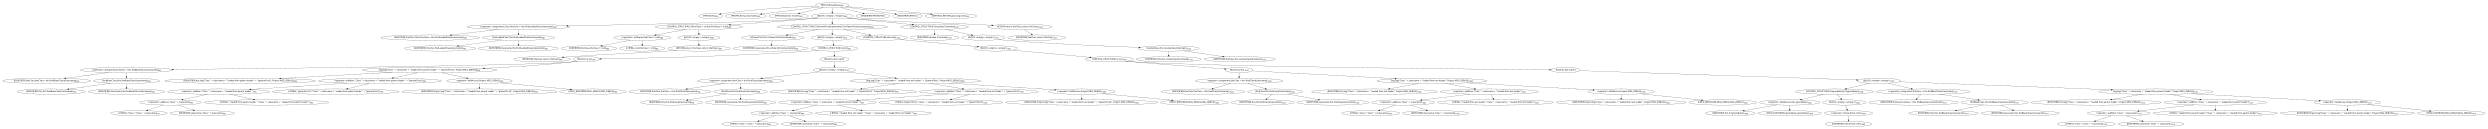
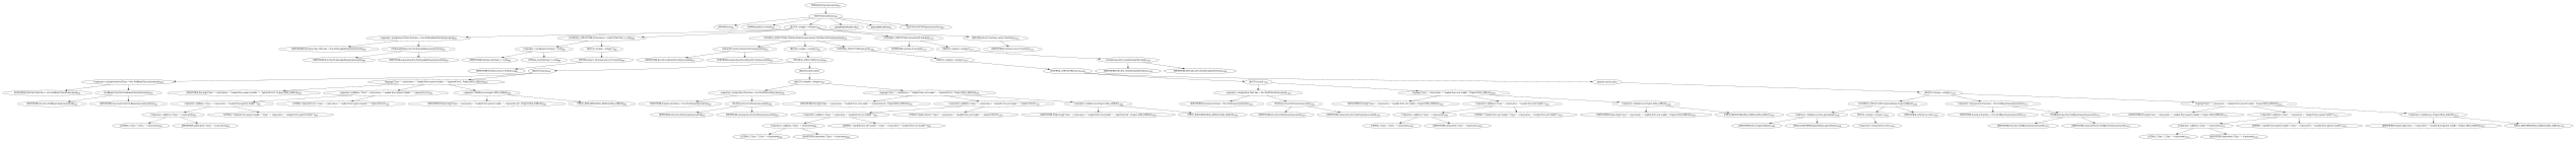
  digraph {
    fontname="Noto Sans"
    node [fontname="Noto Sans"]
    edge [fontname="Noto Sans"]
    n1 [label=<(METHOD,loadClass)<SUB>981</SUB>>]
    n2 [label=<(PARAM,this)<SUB>981</SUB>>]
    n3 [label=<(PARAM,String classname)<SUB>981</SUB>>]
    n4 [label=<(PARAM,boolean resolve)<SUB>981</SUB>>]
    n5 [label=<(BLOCK,&lt;empty&gt;,&lt;empty&gt;)<SUB>982</SUB>>]
    n6 [label=<(MODIFIER,PROTECTED)>]
    n7 [label=<(MODIFIER,VIRTUAL)>]
    n8 [label=<(METHOD_RETURN,java.lang.Class)<SUB>991</SUB>>]
    n9 [label=<(&lt;operator&gt;.assignment,Class theClass = this.findLoadedClass(classname))<SUB>987</SUB>>]
    n10 [label=<(CONTROL_STRUCTURE,if (theClass != null),if (theClass != null))<SUB>988</SUB>>]
    n11 [label=<(CONTROL_STRUCTURE,if (isParentFirst(classname)),if (isParentFirst(classname)))<SUB>992</SUB>>]
    n12 [label=<(CONTROL_STRUCTURE,if (resolve),if (resolve))<SUB>1017</SUB>>]
    n13 [label=<(RETURN,return theClass;,return theClass;)<SUB>1021</SUB>>]
    n14 [label=<(IDENTIFIER,theClass,Class theClass = this.findLoadedClass(classname))<SUB>987</SUB>>]
    n15 [label=<(findLoadedClass,this.findLoadedClass(classname))<SUB>987</SUB>>]
    n16 [label=<(&lt;operator&gt;.notEquals,theClass != null)<SUB>988</SUB>>]
    n17 [label=<(BLOCK,&lt;empty&gt;,&lt;empty&gt;)<SUB>988</SUB>>]
    n18 [label=<(isParentFirst,this.isParentFirst(classname))<SUB>992</SUB>>]
    n19 [label=<(BLOCK,&lt;empty&gt;,&lt;empty&gt;)<SUB>992</SUB>>]
    n20 [label=<(CONTROL_STRUCTURE,else,else)<SUB>1002</SUB>>]
    n21 [label=<(IDENTIFIER,resolve,if (resolve))<SUB>1017</SUB>>]
    n22 [label=<(BLOCK,&lt;empty&gt;,&lt;empty&gt;)<SUB>1017</SUB>>]
    n23 [label=<(IDENTIFIER,theClass,return theClass;)<SUB>1021</SUB>>]
    n24 [label=<(IDENTIFIER,this,this.findLoadedClass(classname))<SUB>987</SUB>>]
    n25 [label=<(IDENTIFIER,classname,this.findLoadedClass(classname))<SUB>987</SUB>>]
    n26 [label=<(IDENTIFIER,theClass,theClass != null)<SUB>988</SUB>>]
    n27 [label=<(LITERAL,null,theClass != null)<SUB>988</SUB>>]
    n28 [label=<(RETURN,return theClass;,return theClass;)<SUB>989</SUB>>]
    n29 [label=<(IDENTIFIER,theClass,return theClass;)<SUB>989</SUB>>]
+   n30 [label=<(IDENTIFIER,this,this.isParentFirst(classname))<SUB>992</SUB>>]
    n31 [label=<(IDENTIFIER,classname,this.isParentFirst(classname))<SUB>992</SUB>>]
    n32 [label=<(CONTROL_STRUCTURE,try,try)<SUB>993</SUB>>]
    n33 [label=<(BLOCK,&lt;empty&gt;,&lt;empty&gt;)<SUB>1002</SUB>>]
    n34 [label=<(BLOCK,try,try)<SUB>993</SUB>>]
    n35 [label=<(BLOCK,catch,catch)>]
    n36 [label=<(&lt;operator&gt;.assignment,theClass = this.findBaseClass(classname))<SUB>994</SUB>>]
    n37 [label=<(log,log(&quot;Class &quot; + classname + &quot; loaded from parent loader &quot; + &quot;(parentFirst)&quot;, Project.MSG_DEBUG))<SUB>995</SUB>>]
    n38 [label=<(BLOCK,&lt;empty&gt;,&lt;empty&gt;)<SUB>997</SUB>>]
    n39 [label=<(IDENTIFIER,theClass,theClass = this.findBaseClass(classname))<SUB>994</SUB>>]
    n40 [label=<(findBaseClass,this.findBaseClass(classname))<SUB>994</SUB>>]
    n41 [label=<(IDENTIFIER,this,log(&quot;Class &quot; + classname + &quot; loaded from parent loader &quot; + &quot;(parentFirst)&quot;, Project.MSG_DEBUG))<SUB>995</SUB>>]
    n42 [label=<(&lt;operator&gt;.addition,&quot;Class &quot; + classname + &quot; loaded from parent loader &quot; + &quot;(parentFirst)&quot;)<SUB>995</SUB>>]
    n43 [label=<(&lt;operator&gt;.fieldAccess,Project.MSG_DEBUG)<SUB>996</SUB>>]
    n44 [label=<(IDENTIFIER,this,this.findBaseClass(classname))<SUB>994</SUB>>]
    n45 [label=<(IDENTIFIER,classname,this.findBaseClass(classname))<SUB>994</SUB>>]
    n46 [label=<(&lt;operator&gt;.addition,&quot;Class &quot; + classname + &quot; loaded from parent loader &quot;)<SUB>995</SUB>>]
    n47 [label=<(LITERAL,&quot;(parentFirst)&quot;,&quot;Class &quot; + classname + &quot; loaded from parent loader &quot; + &quot;(parentFirst)&quot;)<SUB>996</SUB>>]
    n48 [label=<(IDENTIFIER,Project,log(&quot;Class &quot; + classname + &quot; loaded from parent loader &quot; + &quot;(parentFirst)&quot;, Project.MSG_DEBUG))<SUB>996</SUB>>]
    n49 [label=<(FIELD_IDENTIFIER,MSG_DEBUG,MSG_DEBUG)<SUB>996</SUB>>]
    n50 [label=<(&lt;operator&gt;.addition,&quot;Class &quot; + classname)<SUB>995</SUB>>]
    n51 [label=<(LITERAL,&quot; loaded from parent loader &quot;,&quot;Class &quot; + classname + &quot; loaded from parent loader &quot;)<SUB>995</SUB>>]
    n52 [label=<(LITERAL,&quot;Class &quot;,&quot;Class &quot; + classname)<SUB>995</SUB>>]
    n53 [label=<(IDENTIFIER,classname,&quot;Class &quot; + classname)<SUB>995</SUB>>]
    n54 [label=<(&lt;operator&gt;.assignment,theClass = this.findClass(classname))<SUB>998</SUB>>]
    n55 [label=<(log,log(&quot;Class &quot; + classname + &quot; loaded from ant loader &quot; + &quot;(parentFirst)&quot;, Project.MSG_DEBUG))<SUB>999</SUB>>]
    n56 [label=<(IDENTIFIER,theClass,theClass = this.findClass(classname))<SUB>998</SUB>>]
    n57 [label=<(findClass,this.findClass(classname))<SUB>998</SUB>>]
    n58 [label=<(IDENTIFIER,this,log(&quot;Class &quot; + classname + &quot; loaded from ant loader &quot; + &quot;(parentFirst)&quot;, Project.MSG_DEBUG))<SUB>999</SUB>>]
    n59 [label=<(&lt;operator&gt;.addition,&quot;Class &quot; + classname + &quot; loaded from ant loader &quot; + &quot;(parentFirst)&quot;)<SUB>999</SUB>>]
    n60 [label=<(&lt;operator&gt;.fieldAccess,Project.MSG_DEBUG)<SUB>1000</SUB>>]
    n61 [label=<(IDENTIFIER,this,this.findClass(classname))<SUB>998</SUB>>]
    n62 [label=<(IDENTIFIER,classname,this.findClass(classname))<SUB>998</SUB>>]
    n63 [label=<(&lt;operator&gt;.addition,&quot;Class &quot; + classname + &quot; loaded from ant loader &quot;)<SUB>999</SUB>>]
    n64 [label=<(LITERAL,&quot;(parentFirst)&quot;,&quot;Class &quot; + classname + &quot; loaded from ant loader &quot; + &quot;(parentFirst)&quot;)<SUB>1000</SUB>>]
    n65 [label=<(IDENTIFIER,Project,log(&quot;Class &quot; + classname + &quot; loaded from ant loader &quot; + &quot;(parentFirst)&quot;, Project.MSG_DEBUG))<SUB>1000</SUB>>]
    n66 [label=<(FIELD_IDENTIFIER,MSG_DEBUG,MSG_DEBUG)<SUB>1000</SUB>>]
    n67 [label=<(&lt;operator&gt;.addition,&quot;Class &quot; + classname)<SUB>999</SUB>>]
    n68 [label=<(LITERAL,&quot; loaded from ant loader &quot;,&quot;Class &quot; + classname + &quot; loaded from ant loader &quot;)<SUB>999</SUB>>]
    n69 [label=<(LITERAL,&quot;Class &quot;,&quot;Class &quot; + classname)<SUB>999</SUB>>]
    n70 [label=<(IDENTIFIER,classname,&quot;Class &quot; + classname)<SUB>999</SUB>>]
    n71 [label=<(CONTROL_STRUCTURE,try,try)<SUB>1003</SUB>>]
    n72 [label=<(BLOCK,try,try)<SUB>1003</SUB>>]
    n73 [label=<(BLOCK,catch,catch)>]
    n74 [label=<(&lt;operator&gt;.assignment,theClass = this.findClass(classname))<SUB>1004</SUB>>]
    n75 [label=<(log,log(&quot;Class &quot; + classname + &quot; loaded from ant loader&quot;, Project.MSG_DEBUG))<SUB>1005</SUB>>]
    n76 [label=<(BLOCK,&lt;empty&gt;,&lt;empty&gt;)<SUB>1007</SUB>>]
    n77 [label=<(IDENTIFIER,theClass,theClass = this.findClass(classname))<SUB>1004</SUB>>]
    n78 [label=<(findClass,this.findClass(classname))<SUB>1004</SUB>>]
    n79 [label=<(IDENTIFIER,this,log(&quot;Class &quot; + classname + &quot; loaded from ant loader&quot;, Project.MSG_DEBUG))<SUB>1005</SUB>>]
    n80 [label=<(&lt;operator&gt;.addition,&quot;Class &quot; + classname + &quot; loaded from ant loader&quot;)<SUB>1005</SUB>>]
    n81 [label=<(&lt;operator&gt;.fieldAccess,Project.MSG_DEBUG)<SUB>1006</SUB>>]
    n82 [label=<(IDENTIFIER,this,this.findClass(classname))<SUB>1004</SUB>>]
    n83 [label=<(IDENTIFIER,classname,this.findClass(classname))<SUB>1004</SUB>>]
    n84 [label=<(&lt;operator&gt;.addition,&quot;Class &quot; + classname)<SUB>1005</SUB>>]
    n85 [label=<(LITERAL,&quot; loaded from ant loader&quot;,&quot;Class &quot; + classname + &quot; loaded from ant loader&quot;)<SUB>1005</SUB>>]
    n86 [label=<(IDENTIFIER,Project,log(&quot;Class &quot; + classname + &quot; loaded from ant loader&quot;, Project.MSG_DEBUG))<SUB>1006</SUB>>]
    n87 [label=<(FIELD_IDENTIFIER,MSG_DEBUG,MSG_DEBUG)<SUB>1006</SUB>>]
    n88 [label=<(LITERAL,&quot;Class &quot;,&quot;Class &quot; + classname)<SUB>1005</SUB>>]
    n89 [label=<(IDENTIFIER,classname,&quot;Class &quot; + classname)<SUB>1005</SUB>>]
    n90 [label=<(CONTROL_STRUCTURE,if (ignoreBase),if (ignoreBase))<SUB>1008</SUB>>]
    n91 [label=<(&lt;operator&gt;.assignment,theClass = this.findBaseClass(classname))<SUB>1011</SUB>>]
    n92 [label=<(log,log(&quot;Class &quot; + classname + &quot; loaded from parent loader&quot;, Project.MSG_DEBUG))<SUB>1012</SUB>>]
    n93 [label=<(&lt;operator&gt;.fieldAccess,this.ignoreBase)<SUB>1008</SUB>>]
    n94 [label=<(BLOCK,&lt;empty&gt;,&lt;empty&gt;)<SUB>1008</SUB>>]
    n95 [label=<(IDENTIFIER,theClass,theClass = this.findBaseClass(classname))<SUB>1011</SUB>>]
    n96 [label=<(findBaseClass,this.findBaseClass(classname))<SUB>1011</SUB>>]
    n97 [label=<(IDENTIFIER,this,log(&quot;Class &quot; + classname + &quot; loaded from parent loader&quot;, Project.MSG_DEBUG))<SUB>1012</SUB>>]
    n98 [label=<(&lt;operator&gt;.addition,&quot;Class &quot; + classname + &quot; loaded from parent loader&quot;)<SUB>1012</SUB>>]
    n99 [label=<(&lt;operator&gt;.fieldAccess,Project.MSG_DEBUG)<SUB>1013</SUB>>]
    n100 [label=<(IDENTIFIER,this,if (ignoreBase))<SUB>1008</SUB>>]
    n101 [label=<(FIELD_IDENTIFIER,ignoreBase,ignoreBase)<SUB>1008</SUB>>]
    n102 [label=<(&lt;operator&gt;.throw,throw cnfe;)<SUB>1009</SUB>>]
    n103 [label=<(IDENTIFIER,cnfe,throw cnfe;)<SUB>1009</SUB>>]
    n104 [label=<(IDENTIFIER,this,this.findBaseClass(classname))<SUB>1011</SUB>>]
    n105 [label=<(IDENTIFIER,classname,this.findBaseClass(classname))<SUB>1011</SUB>>]
    n106 [label=<(&lt;operator&gt;.addition,&quot;Class &quot; + classname)<SUB>1012</SUB>>]
    n107 [label=<(LITERAL,&quot; loaded from parent loader&quot;,&quot;Class &quot; + classname + &quot; loaded from parent loader&quot;)<SUB>1012</SUB>>]
    n108 [label=<(IDENTIFIER,Project,log(&quot;Class &quot; + classname + &quot; loaded from parent loader&quot;, Project.MSG_DEBUG))<SUB>1013</SUB>>]
    n109 [label=<(FIELD_IDENTIFIER,MSG_DEBUG,MSG_DEBUG)<SUB>1013</SUB>>]
    n110 [label=<(LITERAL,&quot;Class &quot;,&quot;Class &quot; + classname)<SUB>1012</SUB>>]
    n111 [label=<(IDENTIFIER,classname,&quot;Class &quot; + classname)<SUB>1012</SUB>>]
    n112 [label=<(resolveClass,this.resolveClass(theClass))<SUB>1018</SUB>>]
    n113 [label=<(IDENTIFIER,this,this.resolveClass(theClass))<SUB>1018</SUB>>]
    n114 [label=<(IDENTIFIER,theClass,this.resolveClass(theClass))<SUB>1018</SUB>>]
    n1 -> n2
-   n1 -> n3
+   n3 -> n1
    n1 -> n4
    n1 -> n5
    n1 -> n6
    n1 -> n7
    n1 -> n8
    n5 -> n9
    n5 -> n10
    n5 -> n11
    n5 -> n12
    n5 -> n13
    n9 -> n14
    n9 -> n15
    n10 -> n16
    n10 -> n17
    n11 -> n18
    n11 -> n19
    n11 -> n20
    n12 -> n21
    n12 -> n22
    n13 -> n23
    n15 -> n24
    n15 -> n25
    n16 -> n26
    n16 -> n27
    n17 -> n28
+   n18 -> n30
    n18 -> n31
    n19 -> n32
    n20 -> n33
    n22 -> n112
    n28 -> n29
    n32 -> n34
    n32 -> n35
    n33 -> n71
    n34 -> n36
    n34 -> n37
    n35 -> n38
    n36 -> n39
    n36 -> n40
    n37 -> n41
    n37 -> n42
    n37 -> n43
    n38 -> n54
    n38 -> n55
    n40 -> n44
    n40 -> n45
    n42 -> n46
    n42 -> n47
    n43 -> n48
    n43 -> n49
    n46 -> n50
    n46 -> n51
    n50 -> n52
    n50 -> n53
    n54 -> n56
    n54 -> n57
    n55 -> n58
    n55 -> n59
    n55 -> n60
    n57 -> n61
    n57 -> n62
    n59 -> n63
    n59 -> n64
    n60 -> n65
    n60 -> n66
    n63 -> n67
    n63 -> n68
    n67 -> n69
    n67 -> n70
    n71 -> n72
    n71 -> n73
    n72 -> n74
    n72 -> n75
    n73 -> n76
    n74 -> n77
    n74 -> n78
    n75 -> n79
    n75 -> n80
    n75 -> n81
    n76 -> n90
    n76 -> n91
    n76 -> n92
    n78 -> n82
    n78 -> n83
    n80 -> n84
    n80 -> n85
    n81 -> n86
    n81 -> n87
    n84 -> n88
    n84 -> n89
    n90 -> n93
    n90 -> n94
    n91 -> n95
    n91 -> n96
    n92 -> n97
    n92 -> n98
    n92 -> n99
    n93 -> n100
    n93 -> n101
    n94 -> n102
    n96 -> n104
    n96 -> n105
    n98 -> n106
    n98 -> n107
    n99 -> n108
    n99 -> n109
-   n102 -> n103
+   n90 -> n103
    n106 -> n110
    n106 -> n111
    n112 -> n113
    n112 -> n114
  }
